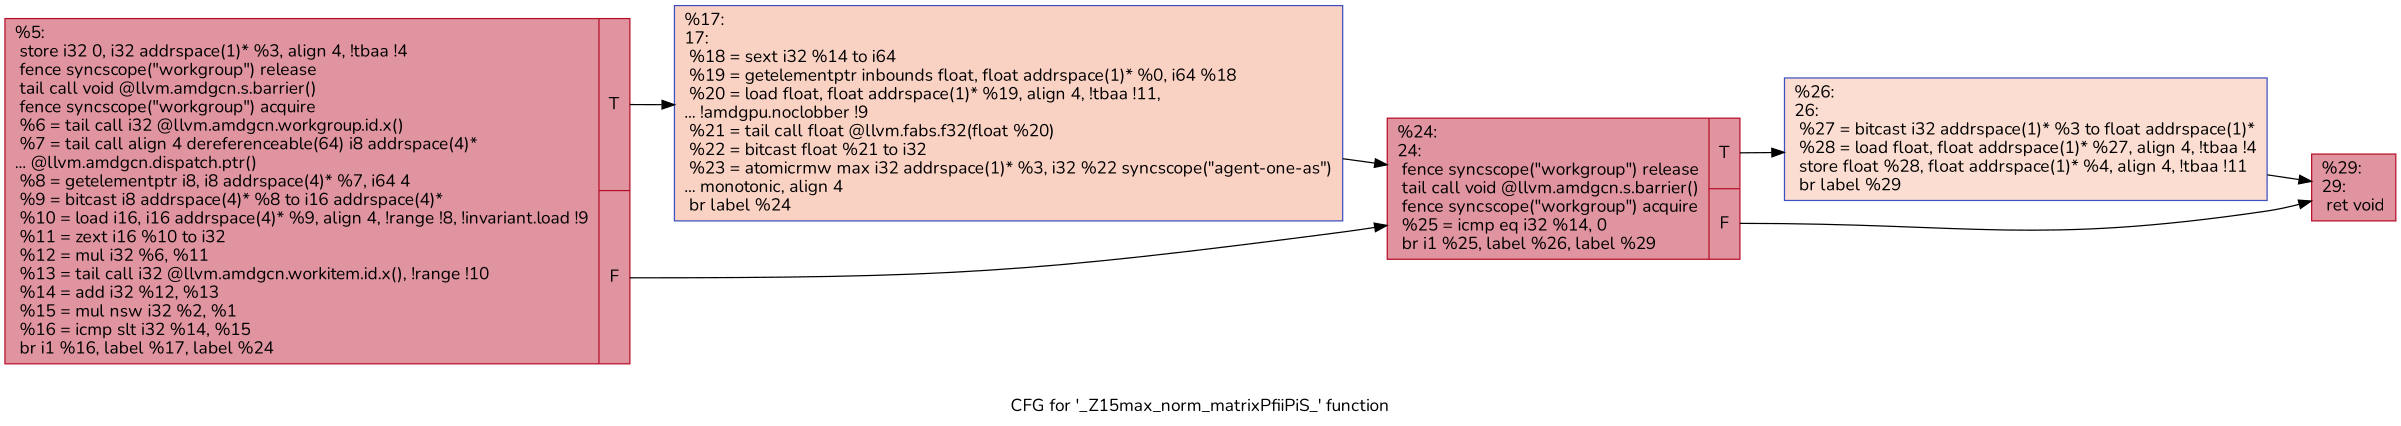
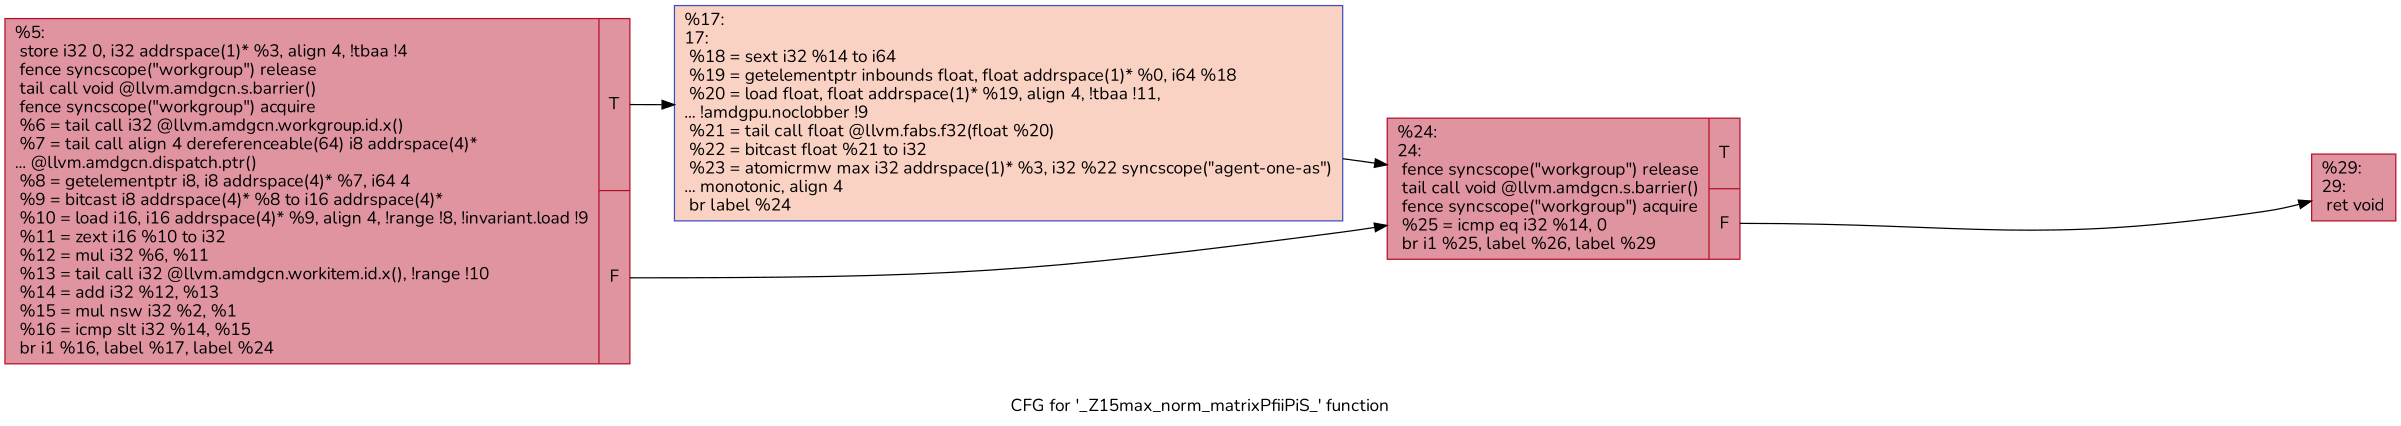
  digraph {
    label="CFG for '_Z15max_norm_matrixPfiiPiS_' function"
    rankdir=LR
    fontname=Nunito
    node [color="#b70d28ff" fillcolor="#b70d2870" shape=record style=filled fontname=Nunito]
    edge [fontname=Nunito]
    n1 [label="{%5:\l  store i32 0, i32 addrspace(1)* %3, align 4, !tbaa !4\l  fence syncscope(\"workgroup\") release\l  tail call void @llvm.amdgcn.s.barrier()\l  fence syncscope(\"workgroup\") acquire\l  %6 = tail call i32 @llvm.amdgcn.workgroup.id.x()\l  %7 = tail call align 4 dereferenceable(64) i8 addrspace(4)*\l... @llvm.amdgcn.dispatch.ptr()\l  %8 = getelementptr i8, i8 addrspace(4)* %7, i64 4\l  %9 = bitcast i8 addrspace(4)* %8 to i16 addrspace(4)*\l  %10 = load i16, i16 addrspace(4)* %9, align 4, !range !8, !invariant.load !9\l  %11 = zext i16 %10 to i32\l  %12 = mul i32 %6, %11\l  %13 = tail call i32 @llvm.amdgcn.workitem.id.x(), !range !10\l  %14 = add i32 %12, %13\l  %15 = mul nsw i32 %2, %1\l  %16 = icmp slt i32 %14, %15\l  br i1 %16, label %17, label %24\l|{<s0>T|<s1>F}}"]
    n2 [color="#3d50c3ff" fillcolor="#f4987a70" label="{%17:\l17:                                               \l  %18 = sext i32 %14 to i64\l  %19 = getelementptr inbounds float, float addrspace(1)* %0, i64 %18\l  %20 = load float, float addrspace(1)* %19, align 4, !tbaa !11,\l... !amdgpu.noclobber !9\l  %21 = tail call float @llvm.fabs.f32(float %20)\l  %22 = bitcast float %21 to i32\l  %23 = atomicrmw max i32 addrspace(1)* %3, i32 %22 syncscope(\"agent-one-as\")\l... monotonic, align 4\l  br label %24\l}"]
    n3 [label="{%24:\l24:                                               \l  fence syncscope(\"workgroup\") release\l  tail call void @llvm.amdgcn.s.barrier()\l  fence syncscope(\"workgroup\") acquire\l  %25 = icmp eq i32 %14, 0\l  br i1 %25, label %26, label %29\l|{<s0>T|<s1>F}}"]
-   n4 [color="#3d50c3ff" fillcolor="#f7b39670" label="{%26:\l26:                                               \l  %27 = bitcast i32 addrspace(1)* %3 to float addrspace(1)*\l  %28 = load float, float addrspace(1)* %27, align 4, !tbaa !4\l  store float %28, float addrspace(1)* %4, align 4, !tbaa !11\l  br label %29\l}"]
    n5 [label="{%29:\l29:                                               \l  ret void\l}"]
    n1 -> n2 [tailport=s0]
    n1 -> n3 [tailport=s1]
    n2 -> n3
-   n3 -> n4 [tailport=s0]
    n3 -> n5 [tailport=s1]
-   n4 -> n5
  }
